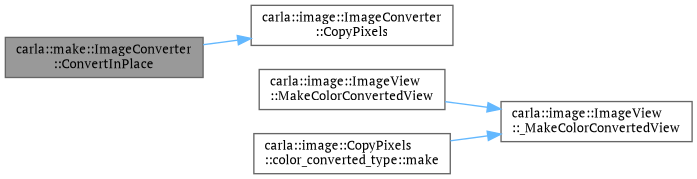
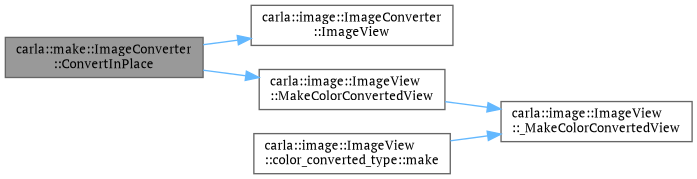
  digraph {
    fontname="PT Serif"
    rankdir=LR
    node [color=grey40 fillcolor=white fontname="PT Serif" fontsize=10 shape=box style=filled]
    edge [color=steelblue1 fontname="PT Serif" fontsize=10 labelfontname=Helvetica labelfontsize=10 style=solid]
    n1 [color=gray40 fillcolor=grey60 fontcolor=black height=0.2 label="carla::make::ImageConverter\l::ConvertInPlace" width=0.4]
-   n2 [height=0.2 label="carla::image::ImageConverter\l::CopyPixels" width=0.4]
+   n2 [height=0.2 label="carla::image::ImageConverter\l::ImageView" width=0.4]
    n3 [height=0.2 label="carla::image::ImageView\l::MakeColorConvertedView" width=0.4]
    n4 [height=0.2 label="carla::image::ImageView\l::_MakeColorConvertedView" width=0.4]
-   n5 [height=0.2 label="carla::image::CopyPixels\l::color_converted_type::make" width=0.4]
+   n5 [height=0.2 label="carla::image::ImageView\l::color_converted_type::make" width=0.4]
    n1 -> n2
+   n1 -> n3
    n3 -> n4
    n5 -> n4
  }
